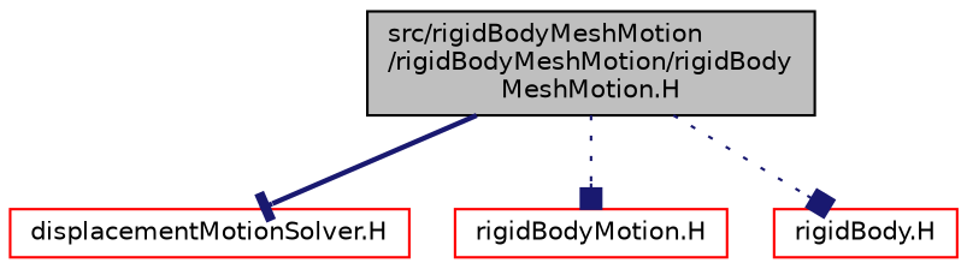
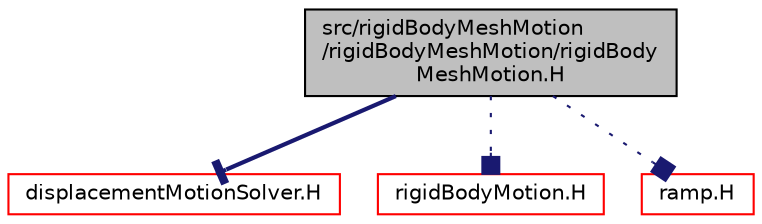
  digraph {
    node [color=red fontname=Helvetica fontsize=10 shape=record]
    edge [color=midnightblue fontname=Helvetica fontsize=10 labelfontname=Helvetica labelfontsize=10 style=dotted arrowhead=box]
    n1 [color=black fillcolor=grey75 fontcolor=black height=0.2 label="src/rigidBodyMeshMotion\l/rigidBodyMeshMotion/rigidBody\lMeshMotion.H" style=filled width=0.4]
    n2 [height=0.2 label="displacementMotionSolver.H" width=0.4]
    n3 [height=0.2 label="rigidBodyMotion.H" width=0.4]
-   n4 [height=0.2 label="rigidBody.H" width=0.4]
+   n4 [height=0.2 label="ramp.H" width=0.4]
    n1 -> n2 [style=bold arrowhead=tee]
    n1 -> n3
    n1 -> n4
  }
